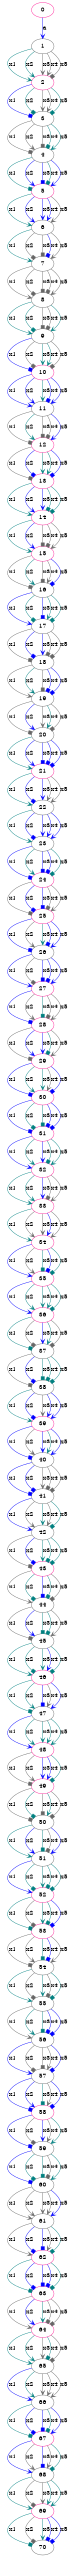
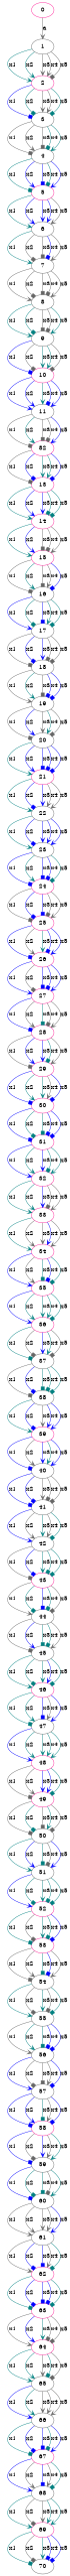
  digraph {
    node [color=gray40]
    edge [arrowhead=vee color=teal]
    0 [color=deeppink]
    1
    2 [color=deeppink]
    3
    4
    5 [color=deeppink]
    6
    7
    8
    9
    10 [color=deeppink]
    11
-   12 [color=deeppink]
+   12 [color=deeppink label=82]
    13 [color=deeppink]
    14 [color=deeppink]
    15 [color=deeppink]
    16
    17
    18
    19
    20
    21 [color=deeppink]
    22
    23
    24 [color=deeppink]
    25 [color=deeppink]
-   26
+   26 [color=deeppink]
    27 [color=deeppink]
    28 [color=deeppink]
    29 [color=deeppink]
    30 [color=deeppink]
    31 [color=deeppink]
    32 [color=deeppink]
    33 [color=deeppink]
    34 [color=deeppink]
    35 [color=deeppink]
    36 [color=deeppink]
    37
    38
    39 [color=deeppink]
    40
    41
    42
    43 [color=deeppink]
    44
    45
    46 [color=deeppink]
    47
    48 [color=deeppink]
    49 [color=deeppink]
    50
    51
    52 [color=deeppink]
    53 [color=deeppink]
    54
    55
    56
    57
    58 [color=deeppink]
    59
    60
    61
    62 [color=deeppink]
    63 [color=deeppink]
    64 [color=deeppink]
    65
    66
    67 [color=deeppink]
    68
    69 [color=deeppink]
    70
-   0 -> 1 [color=blue label=a]
+   0 -> 1 [color=gray40 label=a]
    1 -> 2 [label=x1]
    1 -> 2 [label=x2]
    1 -> 2 [color=gray40 label=x3]
    1 -> 2 [color=gray40 label=x4]
    1 -> 2 [arrowhead=box color=gray40 label=x5]
    2 -> 3 [arrowhead=box color=blue label=x1]
    2 -> 3 [arrowhead=box label=x2]
    2 -> 3 [color=gray40 label=x3]
    2 -> 3 [color=gray40 label=x4]
    2 -> 3 [arrowhead=box label=x5]
    3 -> 4 [arrowhead=box color=gray40 label=x1]
    3 -> 4 [color=gray40 label=x2]
    3 -> 4 [arrowhead=box color=gray40 label=x3]
    3 -> 4 [arrowhead=box label=x4]
    3 -> 4 [label=x5]
    4 -> 5 [arrowhead=box label=x1]
    4 -> 5 [color=blue label=x2]
    4 -> 5 [arrowhead=box color=blue label=x3]
    4 -> 5 [arrowhead=box label=x4]
    4 -> 5 [color=blue label=x5]
    5 -> 6 [label=x1]
    5 -> 6 [color=blue label=x2]
    5 -> 6 [color=blue label=x3]
    5 -> 6 [color=blue label=x4]
    5 -> 6 [color=gray40 label=x5]
    6 -> 7 [label=x1]
    6 -> 7 [arrowhead=box color=gray40 label=x2]
    6 -> 7 [arrowhead=box color=gray40 label=x3]
    6 -> 7 [arrowhead=box color=blue label=x4]
    6 -> 7 [color=gray40 label=x5]
    7 -> 8 [color=gray40 label=x1]
    7 -> 8 [arrowhead=box color=gray40 label=x2]
    7 -> 8 [arrowhead=box color=gray40 label=x3]
    7 -> 8 [arrowhead=box color=gray40 label=x4]
    7 -> 8 [color=gray40 label=x5]
    8 -> 9 [label=x1]
    8 -> 9 [arrowhead=box label=x2]
    8 -> 9 [arrowhead=box color=gray40 label=x3]
    8 -> 9 [arrowhead=box color=gray40 label=x4]
    8 -> 9 [label=x5]
    9 -> 10 [arrowhead=box color=blue label=x1]
    9 -> 10 [arrowhead=box color=gray40 label=x2]
    9 -> 10 [label=x3]
    9 -> 10 [label=x4]
    9 -> 10 [arrowhead=box color=gray40 label=x5]
    10 -> 11 [color=blue label=x1]
    10 -> 11 [color=blue label=x2]
    10 -> 11 [label=x3]
    10 -> 11 [arrowhead=box color=blue label=x4]
    10 -> 11 [color=blue label=x5]
    11 -> 12 [arrowhead=box color=gray40 label=x1]
    11 -> 12 [label=x2]
    11 -> 12 [arrowhead=box color=gray40 label=x3]
    11 -> 12 [arrowhead=box color=gray40 label=x4]
    11 -> 12 [color=blue label=x5]
    12 -> 13 [arrowhead=box color=gray40 label=x1]
    12 -> 13 [arrowhead=box color=blue label=x2]
    12 -> 13 [label=x3]
    12 -> 13 [label=x4]
    12 -> 13 [arrowhead=box color=blue label=x5]
    13 -> 14 [label=x1]
    13 -> 14 [color=blue label=x2]
    13 -> 14 [color=blue label=x3]
    13 -> 14 [arrowhead=box label=x4]
    13 -> 14 [arrowhead=box label=x5]
    14 -> 15 [label=x1]
    14 -> 15 [color=blue label=x2]
    14 -> 15 [arrowhead=box color=gray40 label=x3]
    14 -> 15 [arrowhead=box color=gray40 label=x4]
    14 -> 15 [color=gray40 label=x5]
    15 -> 16 [arrowhead=box color=gray40 label=x1]
    15 -> 16 [label=x2]
    15 -> 16 [arrowhead=box color=gray40 label=x3]
    15 -> 16 [color=gray40 label=x4]
    15 -> 16 [arrowhead=box color=blue label=x5]
    16 -> 17 [color=blue label=x1]
    16 -> 17 [arrowhead=box label=x2]
    16 -> 17 [arrowhead=box color=blue label=x3]
    16 -> 17 [label=x4]
    16 -> 17 [arrowhead=box label=x5]
    17 -> 18 [arrowhead=box color=gray40 label=x1]
    17 -> 18 [arrowhead=box color=blue label=x2]
    17 -> 18 [color=blue label=x3]
    17 -> 18 [arrowhead=box color=gray40 label=x4]
    17 -> 18 [arrowhead=box color=gray40 label=x5]
    18 -> 19 [color=gray40 label=x1]
    18 -> 19 [label=x2]
    18 -> 19 [arrowhead=box color=gray40 label=x3]
    18 -> 19 [arrowhead=box color=blue label=x4]
    18 -> 19 [arrowhead=box color=blue label=x5]
    19 -> 20 [arrowhead=box color=gray40 label=x1]
    19 -> 20 [color=blue label=x2]
    19 -> 20 [color=gray40 label=x3]
    19 -> 20 [label=x4]
    19 -> 20 [arrowhead=box color=gray40 label=x5]
    20 -> 21 [label=x1]
    20 -> 21 [color=blue label=x2]
    20 -> 21 [arrowhead=box color=blue label=x3]
    20 -> 21 [arrowhead=box color=blue label=x4]
    20 -> 21 [arrowhead=box color=blue label=x5]
    21 -> 22 [label=x1]
    21 -> 22 [arrowhead=box color=blue label=x2]
    21 -> 22 [color=blue label=x3]
    21 -> 22 [color=gray40 label=x4]
    21 -> 22 [color=gray40 label=x5]
    22 -> 23 [label=x1]
    22 -> 23 [arrowhead=box color=blue label=x2]
    22 -> 23 [color=blue label=x3]
    22 -> 23 [color=blue label=x4]
    22 -> 23 [color=blue label=x5]
    23 -> 24 [arrowhead=box color=blue label=x1]
    23 -> 24 [label=x2]
    23 -> 24 [arrowhead=box color=blue label=x3]
    23 -> 24 [arrowhead=box color=blue label=x4]
    23 -> 24 [arrowhead=box label=x5]
    24 -> 25 [arrowhead=box color=gray40 label=x1]
    24 -> 25 [arrowhead=box color=blue label=x2]
    24 -> 25 [arrowhead=box color=blue label=x3]
    24 -> 25 [arrowhead=box color=gray40 label=x4]
    24 -> 25 [color=gray40 label=x5]
    25 -> 26 [arrowhead=box color=blue label=x1]
    25 -> 26 [color=gray40 label=x2]
    25 -> 26 [label=x3]
    25 -> 26 [arrowhead=box color=blue label=x4]
    25 -> 26 [color=blue label=x5]
    26 -> 27 [color=blue label=x1]
    26 -> 27 [arrowhead=box color=gray40 label=x2]
    26 -> 27 [arrowhead=box color=blue label=x3]
    26 -> 27 [arrowhead=box color=blue label=x4]
    26 -> 27 [color=blue label=x5]
    27 -> 28 [arrowhead=box color=blue label=x1]
    27 -> 28 [color=gray40 label=x2]
    27 -> 28 [arrowhead=box label=x3]
    27 -> 28 [arrowhead=box color=gray40 label=x4]
    27 -> 28 [color=gray40 label=x5]
    28 -> 29 [arrowhead=box color=gray40 label=x1]
    28 -> 29 [color=blue label=x2]
    28 -> 29 [color=blue label=x3]
    28 -> 29 [arrowhead=box label=x4]
    28 -> 29 [color=gray40 label=x5]
    29 -> 30 [arrowhead=box color=blue label=x1]
    29 -> 30 [label=x2]
    29 -> 30 [label=x3]
    29 -> 30 [color=gray40 label=x4]
    29 -> 30 [arrowhead=box color=blue label=x5]
    30 -> 31 [arrowhead=box color=blue label=x1]
    30 -> 31 [arrowhead=box label=x2]
    30 -> 31 [arrowhead=box label=x3]
    30 -> 31 [arrowhead=box color=blue label=x4]
    30 -> 31 [arrowhead=box color=blue label=x5]
    31 -> 32 [color=blue label=x1]
    31 -> 32 [label=x2]
    31 -> 32 [color=blue label=x3]
    31 -> 32 [arrowhead=box label=x4]
    31 -> 32 [label=x5]
    32 -> 33 [label=x1]
    32 -> 33 [label=x2]
    32 -> 33 [color=blue label=x3]
    32 -> 33 [arrowhead=box color=gray40 label=x4]
    32 -> 33 [color=gray40 label=x5]
    33 -> 34 [label=x1]
    33 -> 34 [color=gray40 label=x2]
    33 -> 34 [color=gray40 label=x3]
    33 -> 34 [color=blue label=x4]
    33 -> 34 [color=gray40 label=x5]
    34 -> 35 [color=blue label=x1]
    34 -> 35 [color=gray40 label=x2]
    34 -> 35 [arrowhead=box label=x3]
    34 -> 35 [arrowhead=box color=blue label=x4]
    34 -> 35 [arrowhead=box label=x5]
    35 -> 36 [color=blue label=x1]
    35 -> 36 [label=x2]
    35 -> 36 [label=x3]
    35 -> 36 [label=x4]
    35 -> 36 [arrowhead=box label=x5]
    36 -> 37 [arrowhead=box label=x1]
    36 -> 37 [arrowhead=box color=gray40 label=x2]
    36 -> 37 [color=blue label=x3]
    36 -> 37 [label=x4]
    36 -> 37 [arrowhead=box color=gray40 label=x5]
    37 -> 38 [arrowhead=box color=gray40 label=x1]
    37 -> 38 [arrowhead=box color=blue label=x2]
    37 -> 38 [arrowhead=box label=x3]
    37 -> 38 [arrowhead=box label=x4]
    37 -> 38 [arrowhead=box label=x5]
    38 -> 39 [label=x1]
    38 -> 39 [arrowhead=box color=blue label=x2]
    38 -> 39 [color=gray40 label=x3]
    38 -> 39 [color=blue label=x4]
    38 -> 39 [color=blue label=x5]
    39 -> 40 [arrowhead=box color=blue label=x1]
    39 -> 40 [color=gray40 label=x2]
    39 -> 40 [color=blue label=x3]
    39 -> 40 [label=x4]
    39 -> 40 [color=blue label=x5]
    40 -> 41 [arrowhead=box color=blue label=x1]
    40 -> 41 [arrowhead=box color=blue label=x2]
    40 -> 41 [color=gray40 label=x3]
    40 -> 41 [arrowhead=box color=gray40 label=x4]
    40 -> 41 [arrowhead=box color=gray40 label=x5]
    41 -> 42 [color=blue label=x1]
    41 -> 42 [color=gray40 label=x2]
    41 -> 42 [label=x3]
    41 -> 42 [color=gray40 label=x4]
    41 -> 42 [arrowhead=box label=x5]
    42 -> 43 [arrowhead=box color=gray40 label=x1]
    42 -> 43 [arrowhead=box color=blue label=x2]
    42 -> 43 [label=x3]
    42 -> 43 [arrowhead=box label=x4]
    42 -> 43 [arrowhead=box label=x5]
    43 -> 44 [color=gray40 label=x1]
    43 -> 44 [arrowhead=box label=x2]
    43 -> 44 [arrowhead=box color=blue label=x3]
    43 -> 44 [arrowhead=box label=x4]
    43 -> 44 [arrowhead=box color=gray40 label=x5]
    44 -> 45 [arrowhead=box color=gray40 label=x1]
    44 -> 45 [color=blue label=x2]
    44 -> 45 [arrowhead=box label=x3]
    44 -> 45 [arrowhead=box label=x4]
    44 -> 45 [color=gray40 label=x5]
    45 -> 46 [label=x1]
    45 -> 46 [arrowhead=box label=x2]
    45 -> 46 [label=x3]
    45 -> 46 [color=blue label=x4]
    45 -> 46 [arrowhead=box label=x5]
    46 -> 47 [arrowhead=box label=x1]
    46 -> 47 [label=x2]
    46 -> 47 [arrowhead=box color=blue label=x3]
    46 -> 47 [color=gray40 label=x4]
    46 -> 47 [color=blue label=x5]
    47 -> 48 [color=blue label=x1]
    47 -> 48 [label=x2]
    47 -> 48 [label=x3]
    47 -> 48 [label=x4]
    47 -> 48 [label=x5]
    48 -> 49 [arrowhead=box color=gray40 label=x1]
    48 -> 49 [color=gray40 label=x2]
    48 -> 49 [color=blue label=x3]
    48 -> 49 [color=blue label=x4]
    48 -> 49 [arrowhead=box label=x5]
    49 -> 50 [arrowhead=box color=gray40 label=x1]
    49 -> 50 [arrowhead=box label=x2]
    49 -> 50 [arrowhead=box color=gray40 label=x3]
    49 -> 50 [label=x4]
    49 -> 50 [arrowhead=box color=gray40 label=x5]
    50 -> 51 [label=x1]
    50 -> 51 [color=blue label=x2]
    50 -> 51 [arrowhead=box label=x3]
    50 -> 51 [arrowhead=box color=gray40 label=x4]
    50 -> 51 [color=blue label=x5]
    51 -> 52 [color=blue label=x1]
    51 -> 52 [arrowhead=box label=x2]
    51 -> 52 [label=x3]
    51 -> 52 [arrowhead=box label=x4]
    51 -> 52 [arrowhead=box label=x5]
    52 -> 53 [arrowhead=box label=x1]
    52 -> 53 [arrowhead=box color=gray40 label=x2]
    52 -> 53 [label=x3]
    52 -> 53 [arrowhead=box label=x4]
    52 -> 53 [arrowhead=box color=blue label=x5]
    53 -> 54 [arrowhead=box color=gray40 label=x1]
    53 -> 54 [color=gray40 label=x2]
    53 -> 54 [arrowhead=box label=x3]
    53 -> 54 [arrowhead=box color=blue label=x4]
    53 -> 54 [color=gray40 label=x5]
    54 -> 55 [label=x1]
    54 -> 55 [arrowhead=box color=gray40 label=x2]
    54 -> 55 [label=x3]
    54 -> 55 [arrowhead=box color=gray40 label=x4]
    54 -> 55 [arrowhead=box label=x5]
    55 -> 56 [color=gray40 label=x1]
    55 -> 56 [label=x2]
    55 -> 56 [arrowhead=box label=x3]
    55 -> 56 [arrowhead=box color=blue label=x4]
    55 -> 56 [arrowhead=box color=blue label=x5]
    56 -> 57 [color=blue label=x1]
    56 -> 57 [arrowhead=box color=gray40 label=x2]
    56 -> 57 [arrowhead=box color=gray40 label=x3]
    56 -> 57 [color=gray40 label=x4]
    56 -> 57 [arrowhead=box color=blue label=x5]
    57 -> 58 [arrowhead=box color=blue label=x1]
    57 -> 58 [color=blue label=x2]
    57 -> 58 [arrowhead=box label=x3]
    57 -> 58 [color=gray40 label=x4]
    57 -> 58 [arrowhead=box color=blue label=x5]
    58 -> 59 [arrowhead=box color=blue label=x1]
    58 -> 59 [arrowhead=box color=gray40 label=x2]
    58 -> 59 [color=blue label=x3]
    58 -> 59 [color=gray40 label=x4]
    58 -> 59 [label=x5]
    59 -> 60 [arrowhead=box color=blue label=x1]
    59 -> 60 [arrowhead=box label=x2]
    59 -> 60 [arrowhead=box label=x3]
    59 -> 60 [arrowhead=box color=gray40 label=x4]
    59 -> 60 [label=x5]
    60 -> 61 [color=gray40 label=x1]
    60 -> 61 [color=gray40 label=x2]
    60 -> 61 [color=gray40 label=x3]
    60 -> 61 [color=gray40 label=x4]
    60 -> 61 [color=blue label=x5]
    61 -> 62 [color=gray40 label=x1]
    61 -> 62 [arrowhead=box color=blue label=x2]
    61 -> 62 [arrowhead=box color=blue label=x3]
    61 -> 62 [color=gray40 label=x4]
    61 -> 62 [arrowhead=box label=x5]
    62 -> 63 [arrowhead=box label=x1]
    62 -> 63 [arrowhead=box color=blue label=x2]
    62 -> 63 [arrowhead=box color=blue label=x3]
    62 -> 63 [arrowhead=box color=blue label=x4]
    62 -> 63 [arrowhead=box label=x5]
    63 -> 64 [color=gray40 label=x1]
    63 -> 64 [color=blue label=x2]
    63 -> 64 [label=x3]
    63 -> 64 [arrowhead=box color=gray40 label=x4]
    63 -> 64 [arrowhead=box color=gray40 label=x5]
    64 -> 65 [label=x1]
    64 -> 65 [label=x2]
    64 -> 65 [color=gray40 label=x3]
    64 -> 65 [arrowhead=box label=x4]
    64 -> 65 [arrowhead=box color=gray40 label=x5]
    65 -> 66 [color=blue label=x1]
    65 -> 66 [label=x2]
    65 -> 66 [color=gray40 label=x3]
    65 -> 66 [color=gray40 label=x4]
    65 -> 66 [color=gray40 label=x5]
    66 -> 67 [arrowhead=box label=x1]
    66 -> 67 [arrowhead=box color=blue label=x2]
    66 -> 67 [arrowhead=box color=blue label=x3]
    66 -> 67 [arrowhead=box label=x4]
    66 -> 67 [color=blue label=x5]
    67 -> 68 [color=blue label=x1]
    67 -> 68 [color=gray40 label=x2]
    67 -> 68 [arrowhead=box color=blue label=x3]
    67 -> 68 [color=gray40 label=x4]
    67 -> 68 [arrowhead=box label=x5]
    68 -> 69 [label=x1]
    68 -> 69 [arrowhead=box color=gray40 label=x2]
    68 -> 69 [color=gray40 label=x3]
    68 -> 69 [label=x4]
    68 -> 69 [label=x5]
    69 -> 70 [arrowhead=box label=x1]
    69 -> 70 [arrowhead=box color=gray40 label=x2]
    69 -> 70 [label=x3]
    69 -> 70 [arrowhead=box color=blue label=x4]
    69 -> 70 [arrowhead=box color=blue label=x5]
  }
